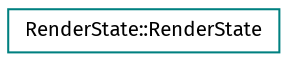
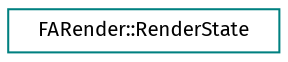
  digraph {
    rankdir=LR
    fontname="Fira Sans"
-   n1 [color=teal fillcolor=white fontname="Fira Sans" fontsize=10 height=0.2 label="RenderState::RenderState" shape=record style=filled width=0.4]
+   n1 [color=teal fillcolor=white fontname="Fira Sans" fontsize=10 height=0.2 label="FARender::RenderState" shape=record style=filled width=0.4]
  }
